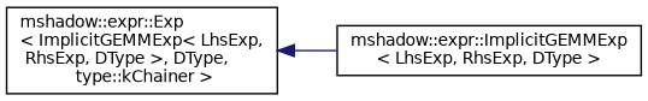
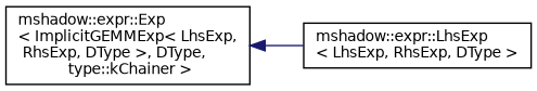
  digraph {
    rankdir=LR
    node [color=black fillcolor=white fontname=Helvetica fontsize=10 shape=record style=filled]
    n1 [height=0.2 label="mshadow::expr::Exp\l\< ImplicitGEMMExp\< LhsExp,\l RhsExp, DType \>, DType,\l type::kChainer \>" width=0.4]
-   n2 [height=0.2 label="mshadow::expr::ImplicitGEMMExp\l\< LhsExp, RhsExp, DType \>" width=0.4]
+   n2 [height=0.2 label="mshadow::expr::LhsExp\l\< LhsExp, RhsExp, DType \>" width=0.4]
    n1 -> n2 [color=midnightblue dir=back fontname=Helvetica fontsize=10 labelfontname=Helvetica labelfontsize=10 style=solid]
  }
